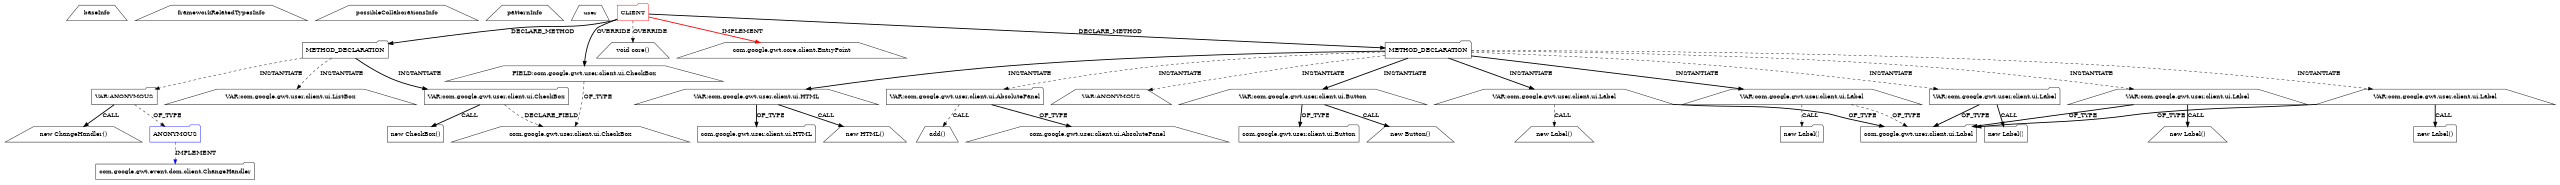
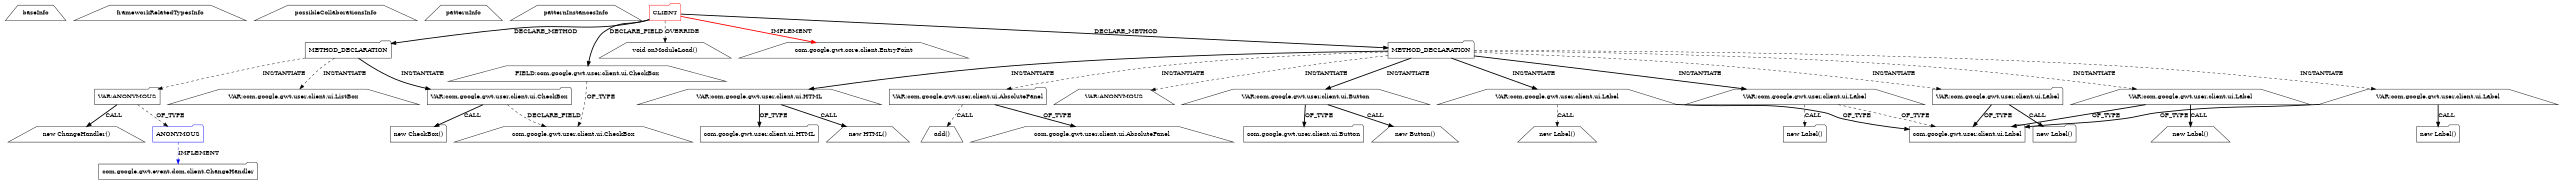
  digraph {
    node [shape=trapezium isFrameworkType=false vertexType=VARIABLE_EXPRESION]
    edge [style=bold]
    baseInfo [category=pattern graphId=939 isAnonymous=false possibleRelation=true isFrameworkType="" vertexType=""]
    frameworkRelatedTypesInfo [0="com.google.gwt.core.client.EntryPoint" isFrameworkType="" vertexType=""]
    possibleCollaborationsInfo [0="939~INSTANTIATION-CLIENT_METHOD_DECLARATION-~com.google.gwt.core.client.EntryPoint ~com.google.gwt.event.dom.client.ChangeHandler ~false~true" isFrameworkType="" vertexType=""]
    patternInfo [frequency=2.0 patternRootClient=0 isFrameworkType="" vertexType=""]
-   patternInstancesInfo [0="spydon-esiade~/spydon-esiade/esiade-master/src/net/esiade/client/Esiade.java~Esiade~4504" 1="DeannaSurma-Census~/DeannaSurma-Census/Census-master/src/com/cs4302/census/client/Census.java~Census~109" label=user isFrameworkType="" vertexType=""]
+   patternInstancesInfo [0="spydon-esiade~/spydon-esiade/esiade-master/src/net/esiade/client/Esiade.java~Esiade~4504" 1="DeannaSurma-Census~/DeannaSurma-Census/Census-master/src/com/cs4302/census/client/Census.java~Census~109" isFrameworkType="" vertexType=""]
    n6 [label="new CheckBox()" shape=folder vertexType=CONSTRUCTOR_CALL]
    n7 [label="VAR:com.google.gwt.user.client.ui.CheckBox" shape=folder]
    n8 [label="com.google.gwt.user.client.ui.CheckBox" vertexType=FRAMEWORK_CLASS_TYPE]
    n9 [label=METHOD_DECLARATION shape=folder vertexType=CLIENT_METHOD_DECLARATION]
    n10 [label="VAR:ANONYMOUS" shape=folder]
    n11 [label="VAR:com.google.gwt.user.client.ui.ListBox"]
    n12 [color=blue label=ANONYMOUS shape=folder vertexType=REFERENCE_ANONYMOUS_DECLARATION]
    n13 [label="new ChangeHandler()" vertexType=CONSTRUCTOR_CALL]
    n14 [color=red label=CLIENT shape=folder vertexType=ROOT_CLIENT_CLASS_DECLARATION]
    n15 [label="FIELD:com.google.gwt.user.client.ui.CheckBox" vertexType=FIELD_DECLARATION]
-   n16 [label="void core()" vertexType=OVERRIDING_METHOD_DECLARATION]
+   n16 [label="void onModuleLoad()" vertexType=OVERRIDING_METHOD_DECLARATION]
    n17 [label="com.google.gwt.core.client.EntryPoint" vertexType=FRAMEWORK_INTERFACE_TYPE]
    n18 [label=METHOD_DECLARATION shape=folder vertexType=CLIENT_METHOD_DECLARATION]
    n19 [label="VAR:com.google.gwt.user.client.ui.Label"]
    n20 [label="VAR:com.google.gwt.user.client.ui.Label" shape=folder]
    n21 [label="VAR:com.google.gwt.user.client.ui.Label"]
    n22 [label="VAR:com.google.gwt.user.client.ui.Label"]
    n23 [label="VAR:com.google.gwt.user.client.ui.Label"]
    n24 [label="VAR:com.google.gwt.user.client.ui.HTML"]
    n25 [label="VAR:ANONYMOUS"]
    n26 [label="VAR:com.google.gwt.user.client.ui.AbsolutePanel" shape=folder]
    n27 [label="VAR:com.google.gwt.user.client.ui.Button"]
    n28 [label="com.google.gwt.event.dom.client.ChangeHandler" shape=folder vertexType=FRAMEWORK_INTERFACE_TYPE]
    n29 [label="com.google.gwt.user.client.ui.Label" shape=folder vertexType=FRAMEWORK_CLASS_TYPE]
    n30 [label="new Label()" shape=folder vertexType=CONSTRUCTOR_CALL]
    n31 [label="new Label()" shape=folder vertexType=CONSTRUCTOR_CALL]
    n32 [label="new Label()" shape=folder vertexType=CONSTRUCTOR_CALL]
    n33 [label="new Label()" vertexType=CONSTRUCTOR_CALL]
    n34 [label="new Label()" vertexType=CONSTRUCTOR_CALL]
    n35 [label="new HTML()" vertexType=CONSTRUCTOR_CALL]
    n36 [label="com.google.gwt.user.client.ui.HTML" shape=folder vertexType=FRAMEWORK_CLASS_TYPE]
    n37 [label="com.google.gwt.user.client.ui.AbsolutePanel" vertexType=FRAMEWORK_CLASS_TYPE]
    n38 [label="add()" vertexType=INSIDE_CALL]
    n39 [label="new Button()" vertexType=CONSTRUCTOR_CALL]
    n40 [label="com.google.gwt.user.client.ui.Button" shape=folder vertexType=FRAMEWORK_CLASS_TYPE]
    n7 -> n6 [label=CALL]
    n7 -> n8 [label=DECLARE_FIELD style=dashed]
    n9 -> n7 [label=INSTANTIATE]
    n9 -> n10 [label=INSTANTIATE style=dashed]
    n9 -> n11 [label=INSTANTIATE style=dashed]
    n10 -> n12 [label=OF_TYPE style=dashed]
    n10 -> n13 [label=CALL]
    n12 -> n28 [color=blue label=IMPLEMENT style=dashed]
    n14 -> n9 [label=DECLARE_METHOD]
-   n14 -> n15 [label=OVERRIDE]
+   n14 -> n15 [label=DECLARE_FIELD]
    n14 -> n16 [label=OVERRIDE style=dashed]
    n14 -> n17 [color=red label=IMPLEMENT]
    n14 -> n18 [label=DECLARE_METHOD]
    n15 -> n8 [label=OF_TYPE style=dashed]
    n18 -> n19 [label=INSTANTIATE]
    n18 -> n20 [label=INSTANTIATE style=dashed]
    n18 -> n21 [label=INSTANTIATE style=dashed]
    n18 -> n22 [label=INSTANTIATE style=dashed]
    n18 -> n23 [label=INSTANTIATE]
    n18 -> n24 [label=INSTANTIATE]
    n18 -> n25 [label=INSTANTIATE style=dashed]
    n18 -> n26 [label=INSTANTIATE style=dashed]
    n18 -> n27 [label=INSTANTIATE]
    n19 -> n29 [label=OF_TYPE style=dashed]
    n19 -> n30 [label=CALL style=dashed]
    n20 -> n29 [label=OF_TYPE]
    n20 -> n31 [label=CALL]
    n21 -> n29 [label=OF_TYPE]
    n21 -> n32 [label=CALL]
    n22 -> n29 [label=OF_TYPE]
    n22 -> n33 [label=CALL]
    n23 -> n29 [label=OF_TYPE]
    n23 -> n34 [label=CALL style=dashed]
    n24 -> n35 [label=CALL]
    n24 -> n36 [label=OF_TYPE]
    n26 -> n37 [label=OF_TYPE]
    n26 -> n38 [label=CALL style=dashed]
    n27 -> n39 [label=CALL]
    n27 -> n40 [label=OF_TYPE]
  }
